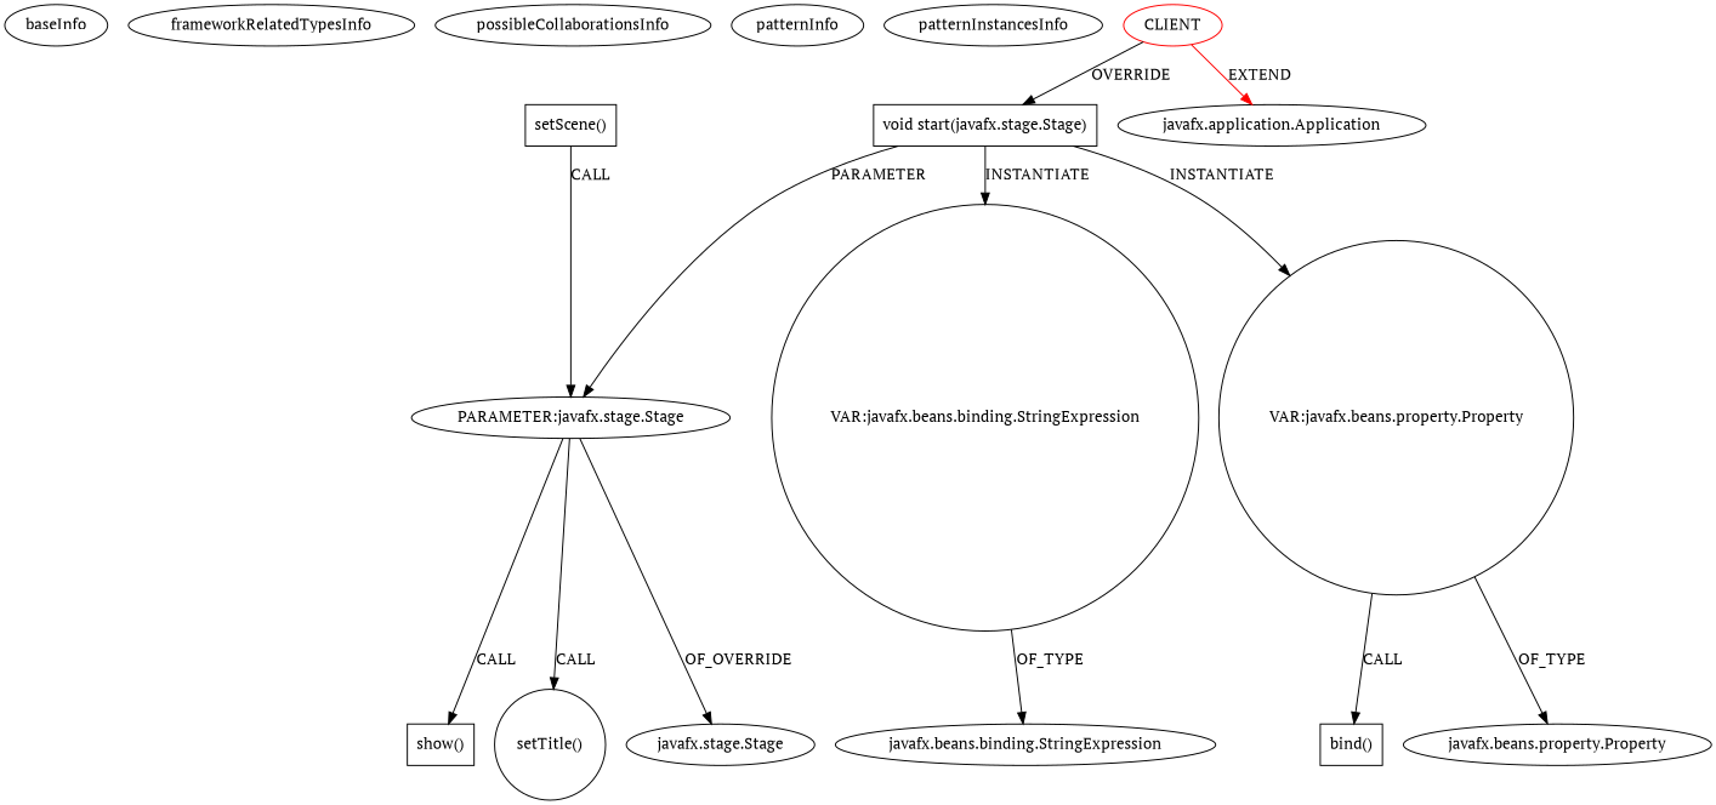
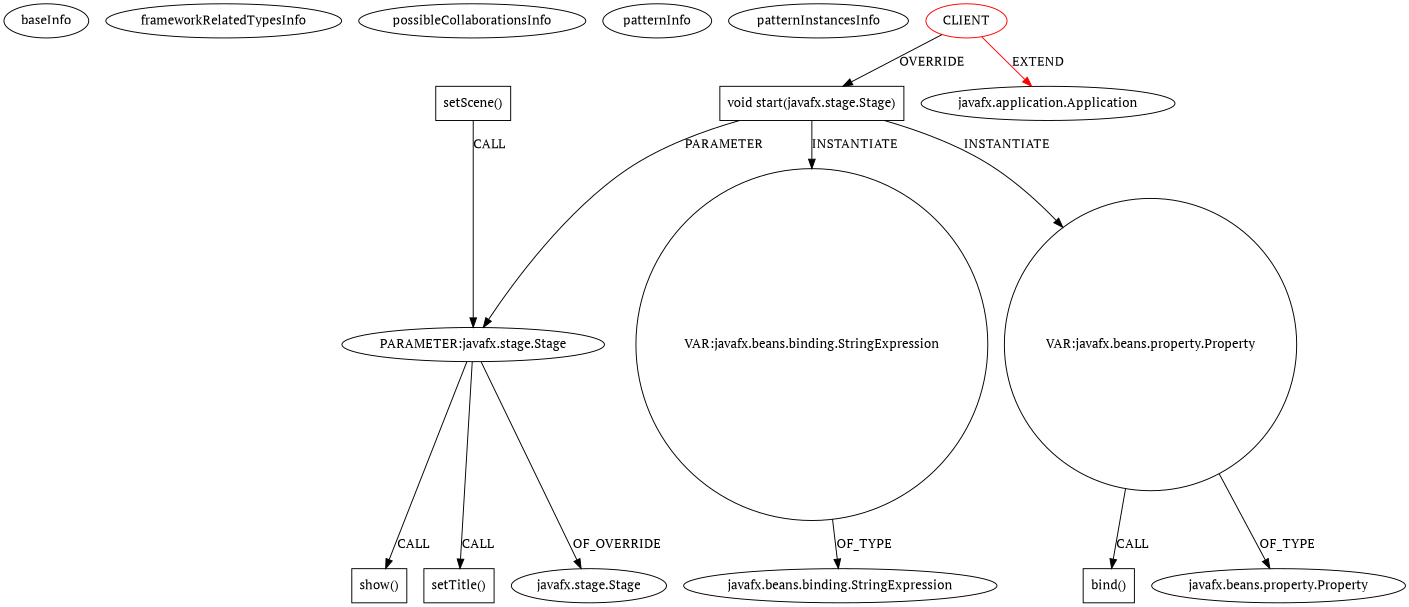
  digraph {
    fontname="PT Serif"
    node [fontname="PT Serif" isFrameworkType=false]
    edge [fontname="PT Serif"]
    baseInfo [category=pattern graphId=4364 isAnonymous=false possibleRelation=false isFrameworkType=""]
    frameworkRelatedTypesInfo [0="javafx.application.Application" isFrameworkType=""]
    possibleCollaborationsInfo [isFrameworkType=""]
    patternInfo [frequency=2.0 patternRootClient=0 isFrameworkType=""]
    patternInstancesInfo [0="guigarage-mastering-javafx-controls~/guigarage-mastering-javafx-controls/mastering-javafx-controls-master/src/main/java/com/guigarage/chapter5/SimpleControls.java~SimpleControls~2873" 1="soonzsoonz-QuickFoot~/soonzsoonz-QuickFoot/QuickFoot-master/src/application/AudioConfigMain.java~AudioConfigMain~4245" isFrameworkType=""]
    n6 [label="javafx.beans.binding.StringExpression" vertexType=FRAMEWORK_CLASS_TYPE]
    n7 [label="VAR:javafx.beans.binding.StringExpression" shape=circle vertexType=VARIABLE_EXPRESION]
    n8 [label="void start(javafx.stage.Stage)" shape=box vertexType=OVERRIDING_METHOD_DECLARATION]
    n9 [label="PARAMETER:javafx.stage.Stage" vertexType=PARAMETER_DECLARATION]
    n10 [label="VAR:javafx.beans.property.Property" shape=circle vertexType=VARIABLE_EXPRESION]
    n11 [label="show()" shape=box vertexType=INSIDE_CALL]
-   n12 [label="setTitle()" shape=circle vertexType=INSIDE_CALL]
+   n12 [label="setTitle()" shape=box vertexType=INSIDE_CALL]
    n13 [label="javafx.stage.Stage" vertexType=FRAMEWORK_CLASS_TYPE]
    n14 [label="bind()" shape=box vertexType=INSIDE_CALL]
    n15 [label="javafx.beans.property.Property" vertexType=FRAMEWORK_INTERFACE_TYPE]
    n16 [color=red label=CLIENT vertexType=ROOT_CLIENT_CLASS_DECLARATION]
    n17 [label="javafx.application.Application" vertexType=FRAMEWORK_CLASS_TYPE]
    n18 [label="setScene()" shape=box vertexType=INSIDE_CALL]
    n7 -> n6 [label=OF_TYPE]
    n8 -> n7 [label=INSTANTIATE]
    n8 -> n9 [label=PARAMETER]
    n8 -> n10 [label=INSTANTIATE]
    n9 -> n11 [label=CALL]
    n9 -> n12 [label=CALL]
    n9 -> n13 [label=OF_OVERRIDE]
    n10 -> n14 [label=CALL]
    n10 -> n15 [label=OF_TYPE]
    n16 -> n8 [label=OVERRIDE]
    n16 -> n17 [color=red label=EXTEND]
    n18 -> n9 [label=CALL]
  }
